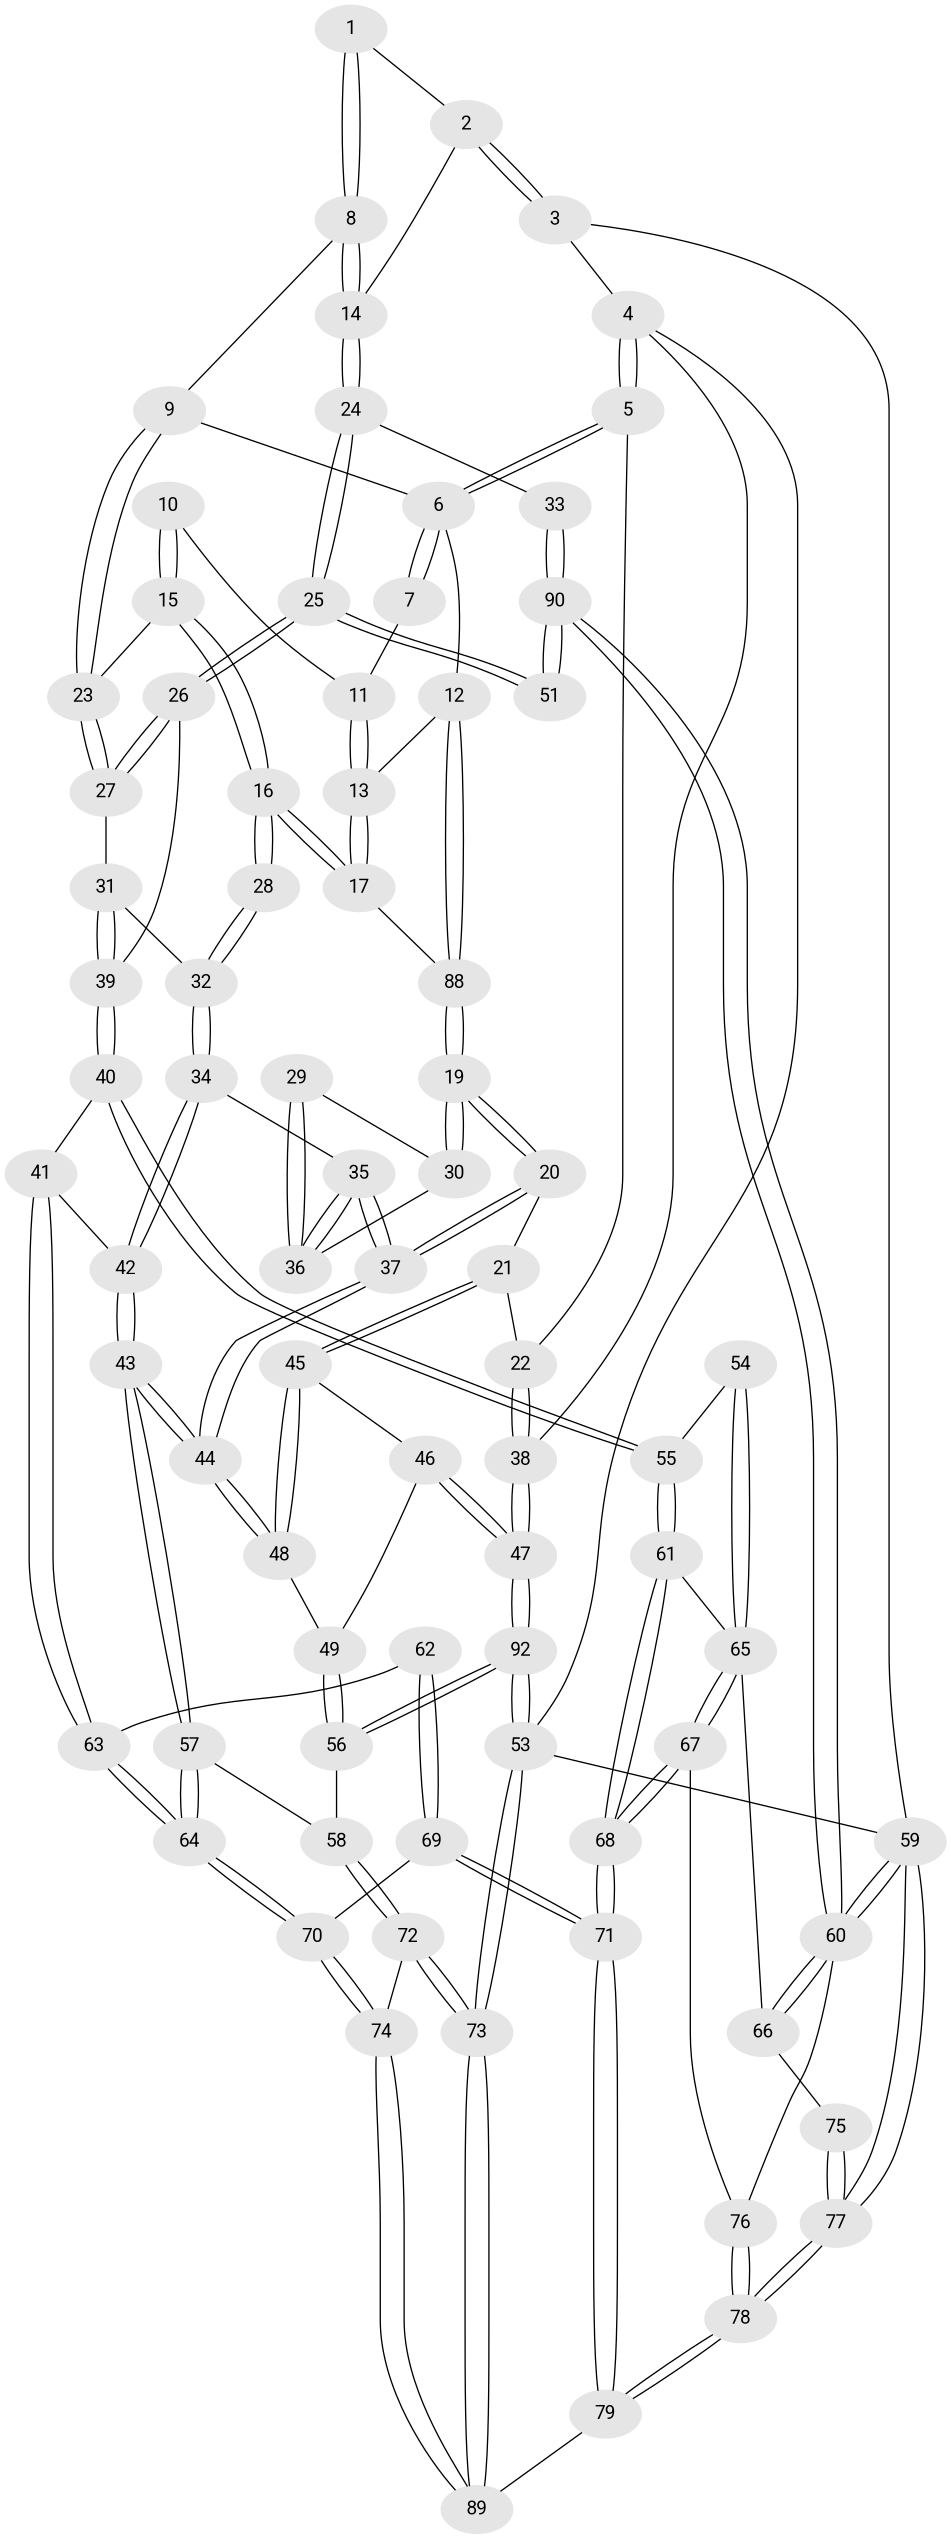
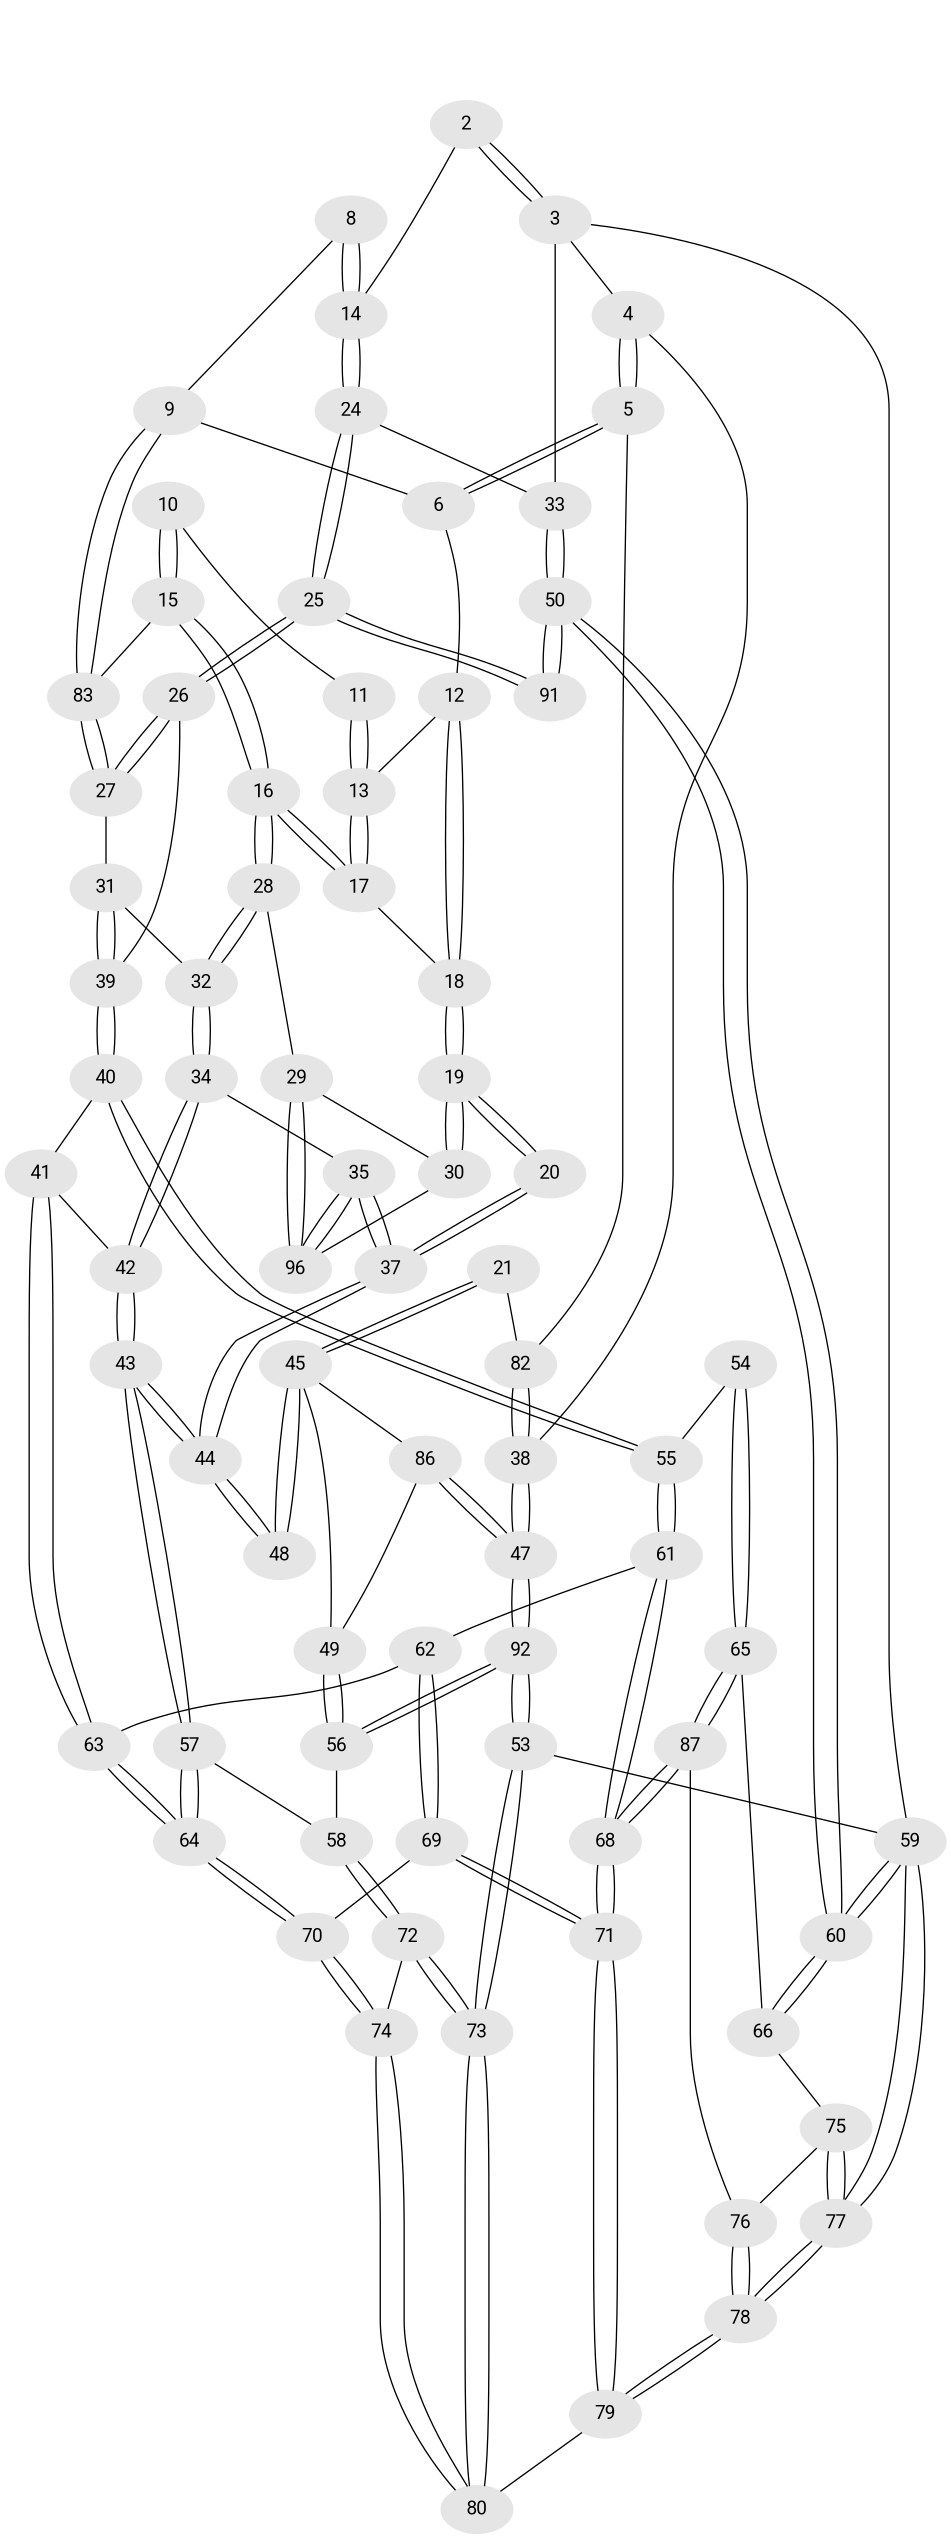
  graph {
    fontname=Roboto
    node [color=gray90 fontname=Roboto style=filled]
    edge [fontname=Roboto]
-   1
    2
    8
    3
    14
    9
    4
    33
    59
    24
    5
    38
    53
-   50 [label=90]
+   50
    60
    77
    6
-   22
+   22 [label=82]
    47
    73
-   7
    12
    11
    13
-   18 [label=88]
-   23
+   18
+   23 [label=83]
    10
    15
    27
    16
    17
    19
    25
    28
    29
    32
    20
    30
    21
    37
-   36
+   36 [label=96]
    45
    44
    48
-   46
+   46 [label=86]
    31
    26
-   51
+   51 [label=91]
    39
    40
    34
    35
    42
    43
    n55 [label=92]
    41
    55
    63
    61
    64
    57
    58
    49
    56
    66
    54
    65
-   80 [label=89]
-   67
+   80
+   67 [label=87]
    62
    68
    72
    70
    74
    78
    75
    69
    71
    76
    79
-   1 -- 2
-   1 -- 8
-   1 -- 8
    2 -- 3
    2 -- 3
    2 -- 14
    8 -- 14
    8 -- 14
    8 -- 9
    3 -- 4
+   3 -- 33
    3 -- 59
    14 -- 24
    14 -- 24
    9 -- 6
    9 -- 23
    9 -- 23
    4 -- 5
    4 -- 5
    4 -- 38
-   4 -- 53
    33 -- 50
    33 -- 50
    59 -- 60
    59 -- 60
    59 -- 77
    59 -- 77
    24 -- 33
    24 -- 25
    24 -- 25
    5 -- 6
    5 -- 6
    5 -- 22
    38 -- 47
    38 -- 47
    53 -- 59
    53 -- 73
    53 -- 73
    50 -- 60
    50 -- 60
    50 -- 51
    50 -- 51
    60 -- 66
    60 -- 66
    77 -- 78
    77 -- 78
-   6 -- 7
-   6 -- 7
    6 -- 12
    22 -- 38
    22 -- 38
    47 -- n55
    47 -- n55
    73 -- 80
    73 -- 80
-   7 -- 11
    12 -- 13
    12 -- 18
    12 -- 18
    11 -- 13
    11 -- 13
    13 -- 17
    13 -- 17
    18 -- 19
    18 -- 19
    23 -- 27
    23 -- 27
    10 -- 11
    10 -- 15
    10 -- 15
    15 -- 23
    15 -- 16
    15 -- 16
    27 -- 31
    16 -- 17
    16 -- 17
    16 -- 28
    16 -- 28
    17 -- 18
    19 -- 20
    19 -- 20
    19 -- 30
    19 -- 30
    25 -- 26
    25 -- 26
    25 -- 51
    25 -- 51
+   28 -- 29
    28 -- 32
    28 -- 32
    29 -- 30
    29 -- 36
    29 -- 36
    32 -- 34
    32 -- 34
-   20 -- 21
    20 -- 37
    20 -- 37
    30 -- 36
    21 -- 22
    21 -- 45
    21 -- 45
    37 -- 44
    37 -- 44
    45 -- 48
    45 -- 48
    45 -- 46
    44 -- 48
    44 -- 48
-   48 -- 49
+   45 -- 49
    46 -- 47
    46 -- 47
    46 -- 49
    31 -- 32
    31 -- 39
    31 -- 39
    26 -- 27
    26 -- 27
    26 -- 39
    39 -- 40
    39 -- 40
    40 -- 41
    40 -- 55
    40 -- 55
    34 -- 35
    34 -- 42
    34 -- 42
    35 -- 37
    35 -- 37
    35 -- 36
    35 -- 36
    42 -- 43
    42 -- 43
    43 -- 44
    43 -- 44
    43 -- 57
    43 -- 57
    n55 -- 53
    n55 -- 53
    n55 -- 56
    n55 -- 56
    41 -- 42
    41 -- 63
    41 -- 63
    55 -- 61
    55 -- 61
    63 -- 64
    63 -- 64
-   61 -- 65
+   61 -- 62
    61 -- 68
    61 -- 68
    64 -- 70
    64 -- 70
    57 -- 64
    57 -- 64
    57 -- 58
    58 -- 72
    58 -- 72
    49 -- 56
    49 -- 56
    56 -- 58
    66 -- 75
    54 -- 55
    54 -- 65
    54 -- 65
    65 -- 66
    65 -- 67
    65 -- 67
    67 -- 68
    67 -- 68
    67 -- 76
    62 -- 63
    62 -- 69
    62 -- 69
    68 -- 71
    68 -- 71
    72 -- 73
    72 -- 73
    72 -- 74
    70 -- 74
    70 -- 74
    74 -- 80
    74 -- 80
    78 -- 79
    78 -- 79
    75 -- 77
    75 -- 77
-   60 -- 76
+   75 -- 76
    69 -- 70
    69 -- 71
    69 -- 71
    71 -- 79
    71 -- 79
    76 -- 78
    76 -- 78
    79 -- 80
  }
